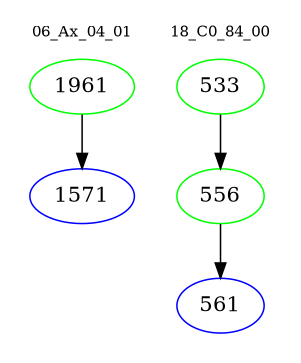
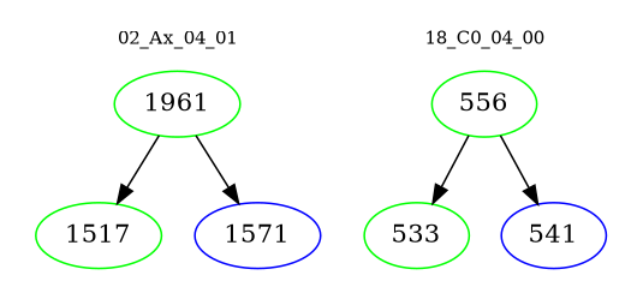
  digraph {
    node [color=green]
    edge [color=black]
    n1 [label=1961]
+   n2 [label=1517]
    n3 [color=blue label=1571]
    n4 [label=556]
    n5 [label=533]
-   n6 [color=blue label=561]
+   n6 [color=blue label=541]
    subgraph cluster_1 {
      color=white
      fontsize=10
-     label="06_Ax_04_01"
+     label="02_Ax_04_01"
      n1
+     n2
      n3
    }
    subgraph cluster_2 {
      color=white
      fontsize=10
-     label="18_C0_84_00"
+     label="18_C0_04_00"
      n4
      n5
      n6
    }
+   n1 -> n2
    n1 -> n3
-   n5 -> n4
+   n4 -> n5
    n4 -> n6
  }
